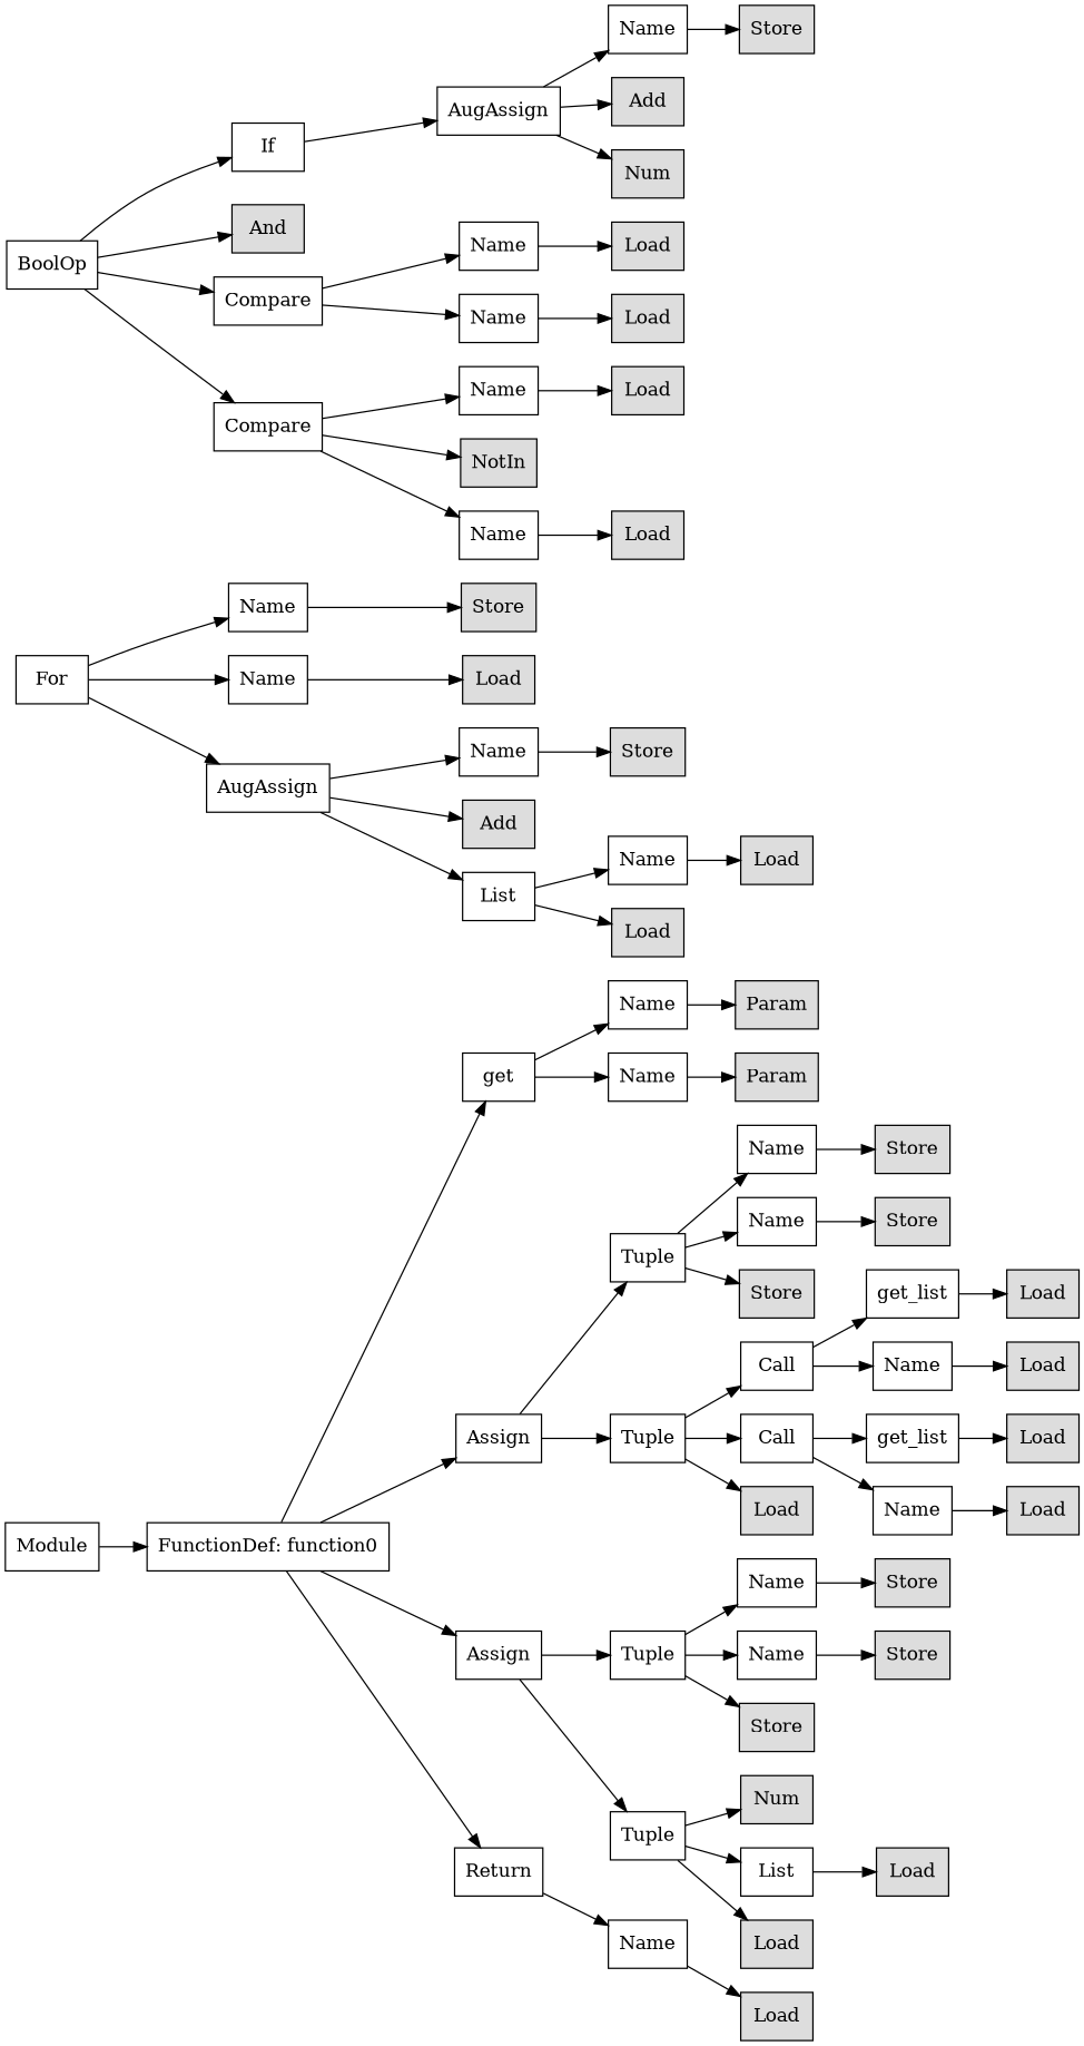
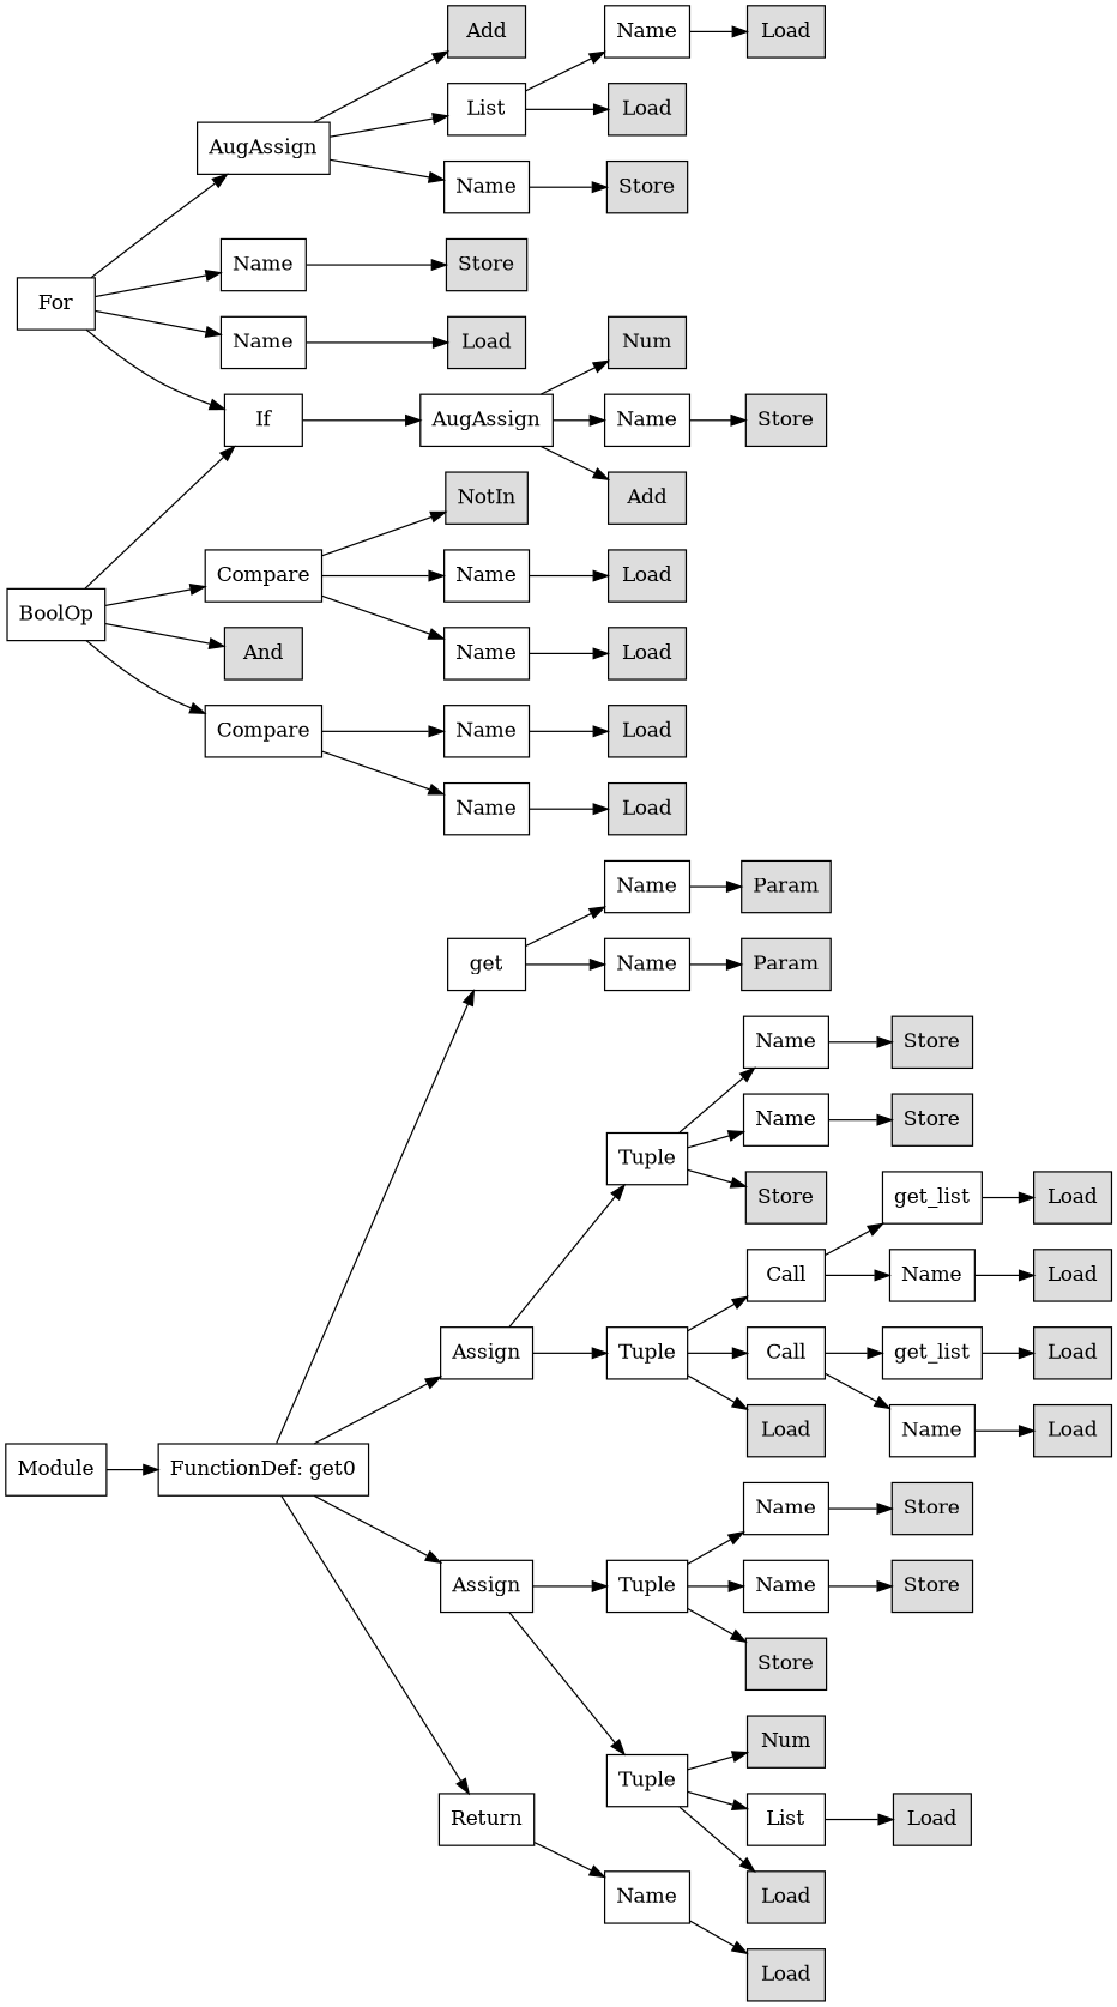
  digraph {
    rankdir=LR
    node [shape=rect]
    n1 [label=Module]
-   n2 [label="FunctionDef: function0"]
+   n2 [label="FunctionDef: get0"]
    n3 [label=get]
    n4 [label=Assign]
    n5 [label=Assign]
    n6 [label=Return]
    n7 [label=Name]
    n8 [label=Name]
    n9 [label=Tuple]
    n10 [label=Tuple]
    n11 [label=Tuple]
    n12 [label=Tuple]
    n13 [label=For]
    n14 [label=Name]
    n15 [label=Name]
    n16 [label=If]
    n17 [label=AugAssign]
    n18 [label=Name]
    n19 [fillcolor="#dddddd" label=Param style=filled]
    n20 [fillcolor="#dddddd" label=Param style=filled]
    n21 [label=Name]
    n22 [label=Name]
    n23 [fillcolor="#dddddd" label=Store style=filled]
    n24 [label=Call]
    n25 [label=Call]
    n26 [fillcolor="#dddddd" label=Load style=filled]
    n27 [label=Name]
    n28 [label=Name]
    n29 [fillcolor="#dddddd" label=Store style=filled]
    n30 [fillcolor="#dddddd" label=Num style=filled]
    n31 [label=List]
    n32 [fillcolor="#dddddd" label=Load style=filled]
    n33 [fillcolor="#dddddd" label=Store style=filled]
    n34 [fillcolor="#dddddd" label=Load style=filled]
    n35 [label=AugAssign]
    n36 [label=Name]
    n37 [fillcolor="#dddddd" label=Add style=filled]
    n38 [label=List]
    n39 [fillcolor="#dddddd" label=Load style=filled]
    n40 [fillcolor="#dddddd" label=Store style=filled]
    n41 [fillcolor="#dddddd" label=Store style=filled]
    n42 [label=get_list]
    n43 [label=Name]
    n44 [label=get_list]
    n45 [label=Name]
    n46 [fillcolor="#dddddd" label=Store style=filled]
    n47 [fillcolor="#dddddd" label=Store style=filled]
    n48 [fillcolor="#dddddd" label=Load style=filled]
    n49 [label=BoolOp]
    n50 [fillcolor="#dddddd" label=And style=filled]
    n51 [label=Compare]
    n52 [label=Compare]
    n53 [label=Name]
    n54 [fillcolor="#dddddd" label=Add style=filled]
    n55 [fillcolor="#dddddd" label=Num style=filled]
    n56 [fillcolor="#dddddd" label=Store style=filled]
    n57 [label=Name]
    n58 [fillcolor="#dddddd" label=Load style=filled]
    n59 [fillcolor="#dddddd" label=Load style=filled]
    n60 [fillcolor="#dddddd" label=Load style=filled]
    n61 [fillcolor="#dddddd" label=Load style=filled]
    n62 [fillcolor="#dddddd" label=Load style=filled]
    n63 [label=Name]
    n64 [label=Name]
    n65 [label=Name]
    n66 [fillcolor="#dddddd" label=NotIn style=filled]
    n67 [label=Name]
    n68 [fillcolor="#dddddd" label=Store style=filled]
    n69 [fillcolor="#dddddd" label=Load style=filled]
    n70 [fillcolor="#dddddd" label=Load style=filled]
    n71 [fillcolor="#dddddd" label=Load style=filled]
    n72 [fillcolor="#dddddd" label=Load style=filled]
    n73 [fillcolor="#dddddd" label=Load style=filled]
    n1 -> n2
    n2 -> n3
    n2 -> n4
    n2 -> n5
    n2 -> n6
    n3 -> n7
    n3 -> n8
    n4 -> n9
    n4 -> n10
    n5 -> n11
    n5 -> n12
    n6 -> n18
    n7 -> n19
    n8 -> n20
    n9 -> n21
    n9 -> n22
    n9 -> n23
    n10 -> n24
    n10 -> n25
    n10 -> n26
    n11 -> n27
    n11 -> n28
    n11 -> n29
    n12 -> n30
    n12 -> n31
    n12 -> n32
    n13 -> n14
    n13 -> n15
+   n13 -> n16
    n13 -> n17
    n14 -> n33
    n15 -> n34
    n16 -> n35
    n17 -> n36
    n17 -> n37
    n17 -> n38
    n18 -> n39
    n21 -> n40
    n22 -> n41
    n24 -> n42
    n24 -> n43
    n25 -> n44
    n25 -> n45
    n27 -> n46
    n28 -> n47
    n31 -> n48
    n35 -> n53
    n35 -> n54
    n35 -> n55
    n36 -> n56
    n38 -> n57
    n38 -> n58
    n42 -> n59
    n43 -> n60
    n44 -> n61
    n45 -> n62
    n49 -> n16
    n49 -> n50
    n49 -> n51
    n49 -> n52
    n51 -> n63
    n51 -> n64
    n52 -> n65
    n52 -> n66
    n52 -> n67
    n53 -> n68
    n57 -> n69
    n63 -> n70
    n64 -> n71
    n65 -> n72
    n67 -> n73
  }
